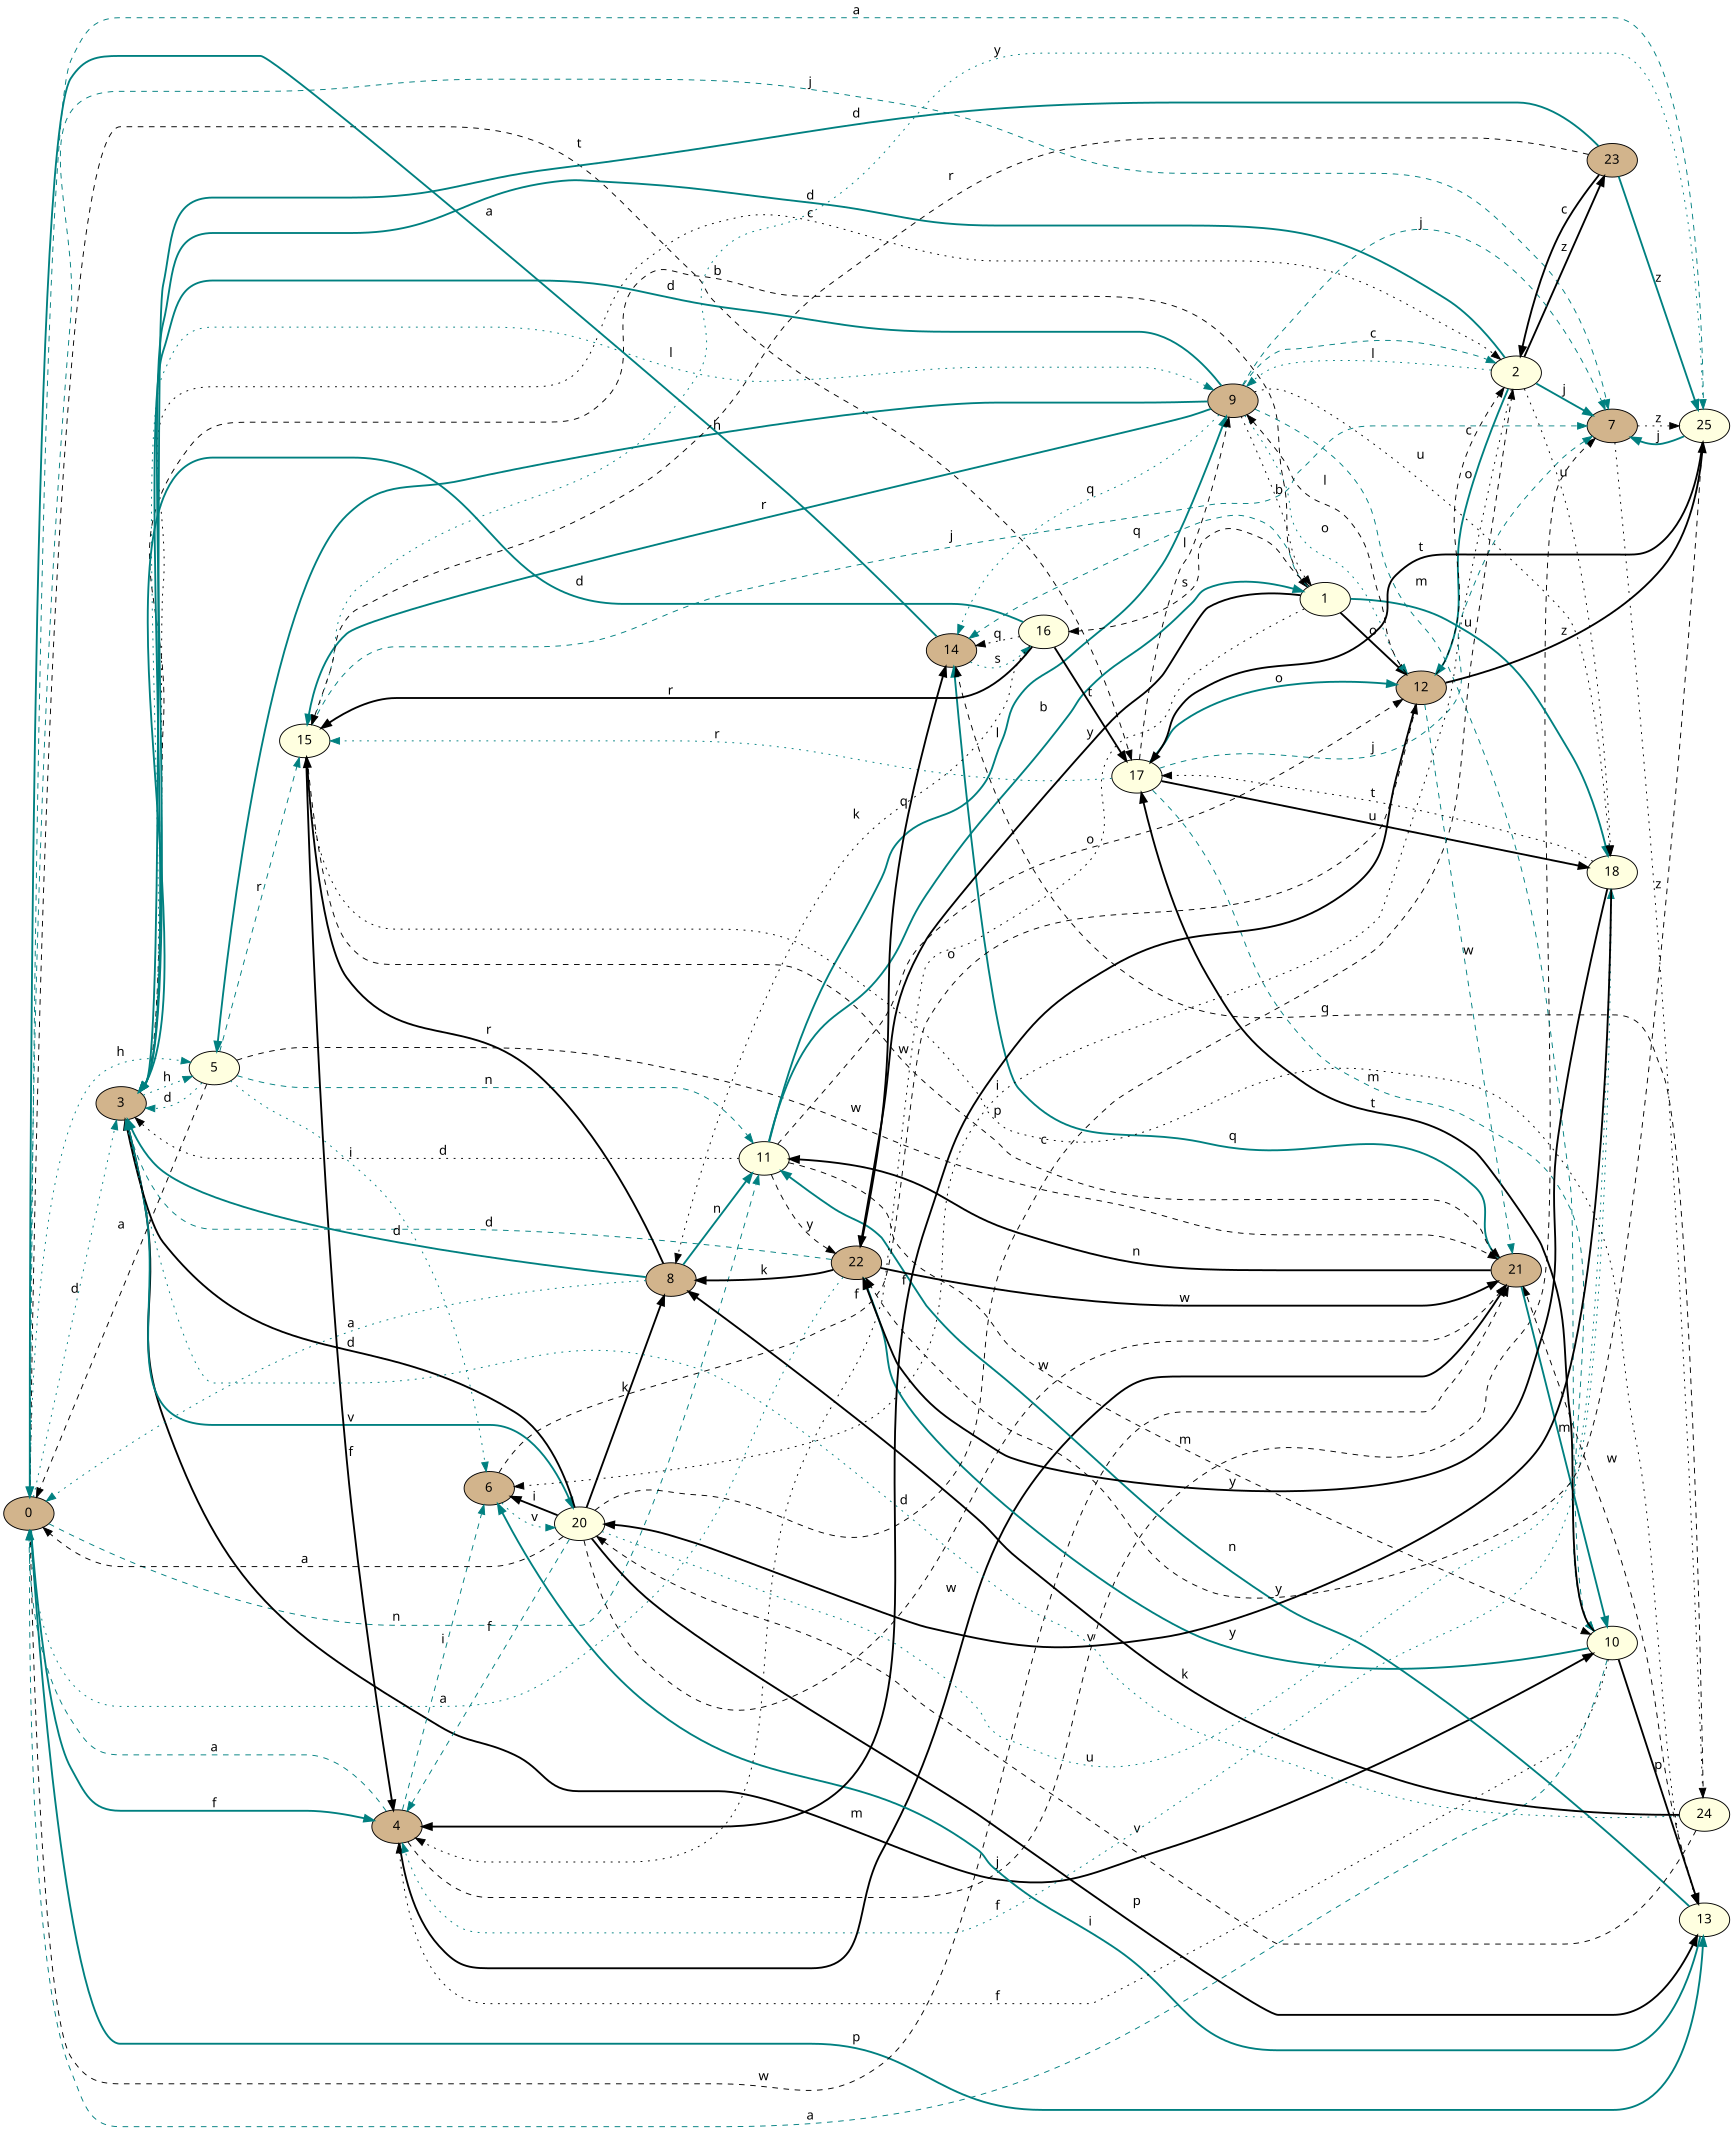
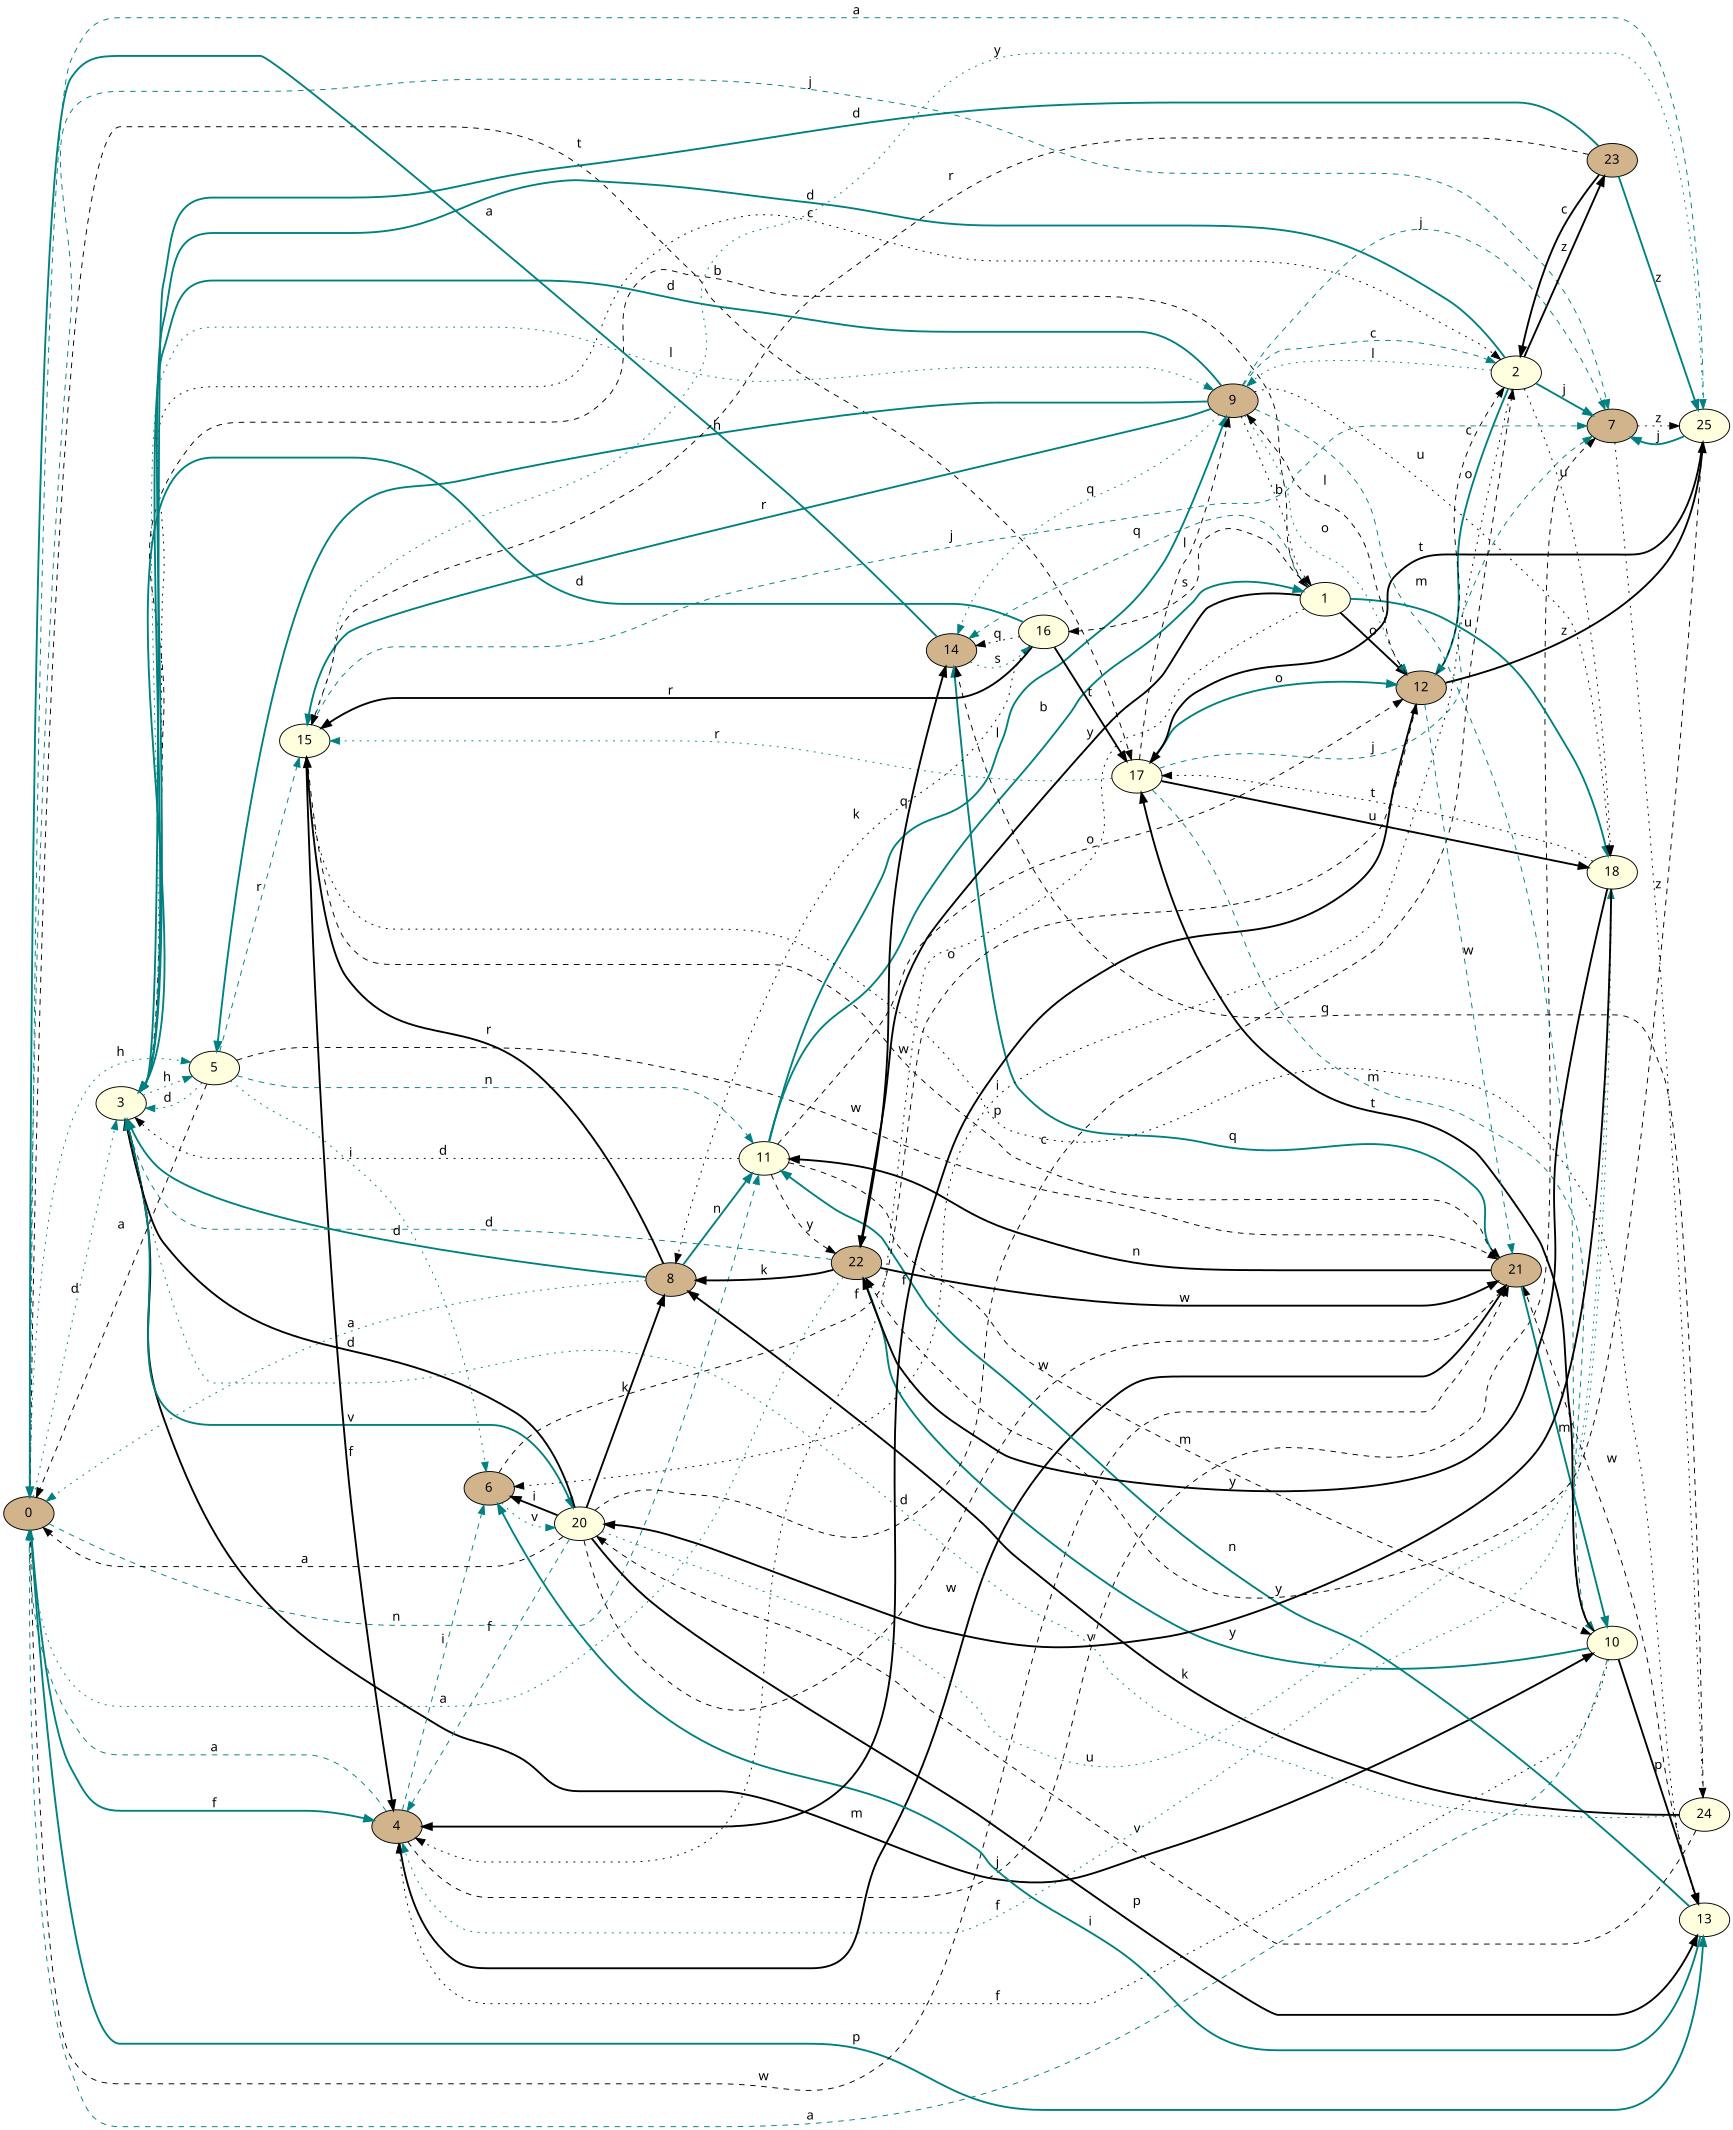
  strict digraph {
    fontname="Noto Sans"
    rankdir=LR
    node [fillcolor=lightyellow fontname="Noto Sans" style=filled]
    edge [color=black fontname="Noto Sans" style=bold]
    0 [fillcolor=tan]
-   3 [fillcolor=tan]
+   3
    4 [fillcolor=tan]
    5
    7 [fillcolor=tan]
    11
    13
    17
    21 [fillcolor=tan]
    1
    2
    9 [fillcolor=tan]
    10
    20
    6 [fillcolor=tan]
    15
    24
    25
    12 [fillcolor=tan]
    22 [fillcolor=tan]
    18
    14 [fillcolor=tan]
    16
    8 [fillcolor=tan]
    23 [fillcolor=tan]
    0 -> 3 [color=teal label=d style=dotted]
    0 -> 4 [color=teal label=f]
    0 -> 5 [color=teal label=h style=dotted]
    0 -> 7 [color=teal label=j style=dashed]
    0 -> 11 [color=teal label=n style=dashed]
    0 -> 13 [color=teal label=p]
    0 -> 17 [label=t style=dashed]
    0 -> 21 [label=w style=dashed]
    3 -> 5 [color=teal label=h style=dotted]
    3 -> 1 [label=b style=dashed]
    3 -> 2 [label=c style=dotted]
    3 -> 9 [color=teal label=l style=dotted]
    3 -> 10 [label=m]
    3 -> 20 [color=teal label=v]
    4 -> 0 [color=teal label=a style=dashed]
    4 -> 7 [label=j style=dashed]
    4 -> 21 [label=w]
    4 -> 6 [color=teal label=i style=dashed]
    5 -> 0 [label=a style=dashed]
    5 -> 3 [color=teal label=d style=dotted]
    5 -> 11 [color=teal label=n style=dashed]
    5 -> 21 [label=w style=dashed]
    5 -> 6 [color=teal label=i style=dotted]
    5 -> 15 [color=teal label=r style=dashed]
    7 -> 24 [label=z style=dotted]
    7 -> 25 [label=z style=dotted]
    11 -> 3 [label=d style=dotted]
    11 -> 1 [color=teal label=b]
    11 -> 9 [color=teal label=l]
    11 -> 10 [label=m style=dashed]
    11 -> 12 [label=o style=dashed]
    11 -> 22 [label=y style=dashed]
    13 -> 11 [color=teal label=n]
    13 -> 21 [label=w style=dashed]
    13 -> 6 [color=teal label=i]
    17 -> 7 [color=teal label=j style=dashed]
    17 -> 9 [label=l style=dashed]
    17 -> 10 [color=teal label=m style=dashed]
    17 -> 15 [color=teal label=r style=dotted]
    17 -> 12 [color=teal label=o]
    17 -> 18 [label=u]
    21 -> 11 [label=n]
    21 -> 10 [color=teal label=m]
    21 -> 14 [color=teal label=q]
    1 -> 4 [label=f style=dotted]
    1 -> 12 [label=o]
    1 -> 22 [label=y]
    1 -> 18 [color=teal label=u]
    1 -> 14 [color=teal label=q style=dashed]
    1 -> 16 [label=s style=dashed]
    2 -> 3 [color=teal label=d]
    2 -> 7 [color=teal label=j]
    2 -> 9 [color=teal label=l style=dotted]
    2 -> 6 [label=i style=dotted]
    2 -> 12 [color=teal label=o]
    2 -> 18 [label=u style=dotted]
    2 -> 23 [label=z]
    9 -> 3 [color=teal label=d]
    9 -> 5 [color=teal label=h]
    9 -> 7 [color=teal label=j style=dashed]
    9 -> 1 [label=b style=dotted]
    9 -> 2 [color=teal label=c style=dashed]
    9 -> 10 [color=teal label=m style=dashed]
    9 -> 15 [color=teal label=r]
    9 -> 12 [color=teal label=o style=dotted]
    9 -> 18 [label=u style=dotted]
    9 -> 14 [color=teal label=q style=dotted]
    10 -> 0 [color=teal label=a style=dashed]
    10 -> 4 [label=f style=dotted]
    10 -> 13 [label=p]
    10 -> 17 [label=t]
    10 -> 22 [color=teal label=y]
    20 -> 0 [label=a style=dashed]
    20 -> 3 [label=d]
    20 -> 4 [color=teal label=f style=dashed]
    20 -> 13 [label=p]
    20 -> 21 [label=w style=dashed]
    20 -> 2 [label=c style=dashed]
    20 -> 6 [label=i]
    20 -> 18 [color=teal label=u style=dotted]
    20 -> 8 [label=k]
    6 -> 20 [color=teal label=v style=dotted]
    6 -> 12 [label=o style=dashed]
    15 -> 4 [label=f]
    15 -> 7 [color=teal label=j style=dashed]
    15 -> 13 [label=p style=dotted]
    15 -> 21 [label=w style=dashed]
    15 -> 25 [color=teal label=y style=dotted]
    24 -> 3 [color=teal label=d style=dotted]
    24 -> 20 [label=v style=dashed]
    24 -> 14 [label=q style=dashed]
    24 -> 8 [label=k]
    25 -> 0 [color=teal label=a style=dashed]
    25 -> 7 [color=teal label=j]
    25 -> 17 [label=t]
    25 -> 22 [label=y style=dashed]
    12 -> 4 [label=f]
    12 -> 21 [color=teal label=w style=dashed]
    12 -> 2 [label=c style=dashed]
    12 -> 9 [label=l style=dashed]
    12 -> 25 [label=z]
    22 -> 0 [color=teal label=a style=dotted]
    22 -> 3 [color=teal label=d style=dashed]
    22 -> 21 [label=w]
    22 -> 14 [label=q]
    22 -> 8 [label=k]
    18 -> 4 [color=teal label=f style=dotted]
    18 -> 17 [label=t style=dotted]
    18 -> 20 [label=v]
    18 -> 22 [label=y]
    14 -> 0 [color=teal label=a]
    14 -> 16 [color=teal label=s style=dotted]
    16 -> 3 [color=teal label=d]
    16 -> 17 [label=t]
    16 -> 15 [label=r]
    16 -> 14 [label=q style=dotted]
    16 -> 8 [label=k style=dotted]
    8 -> 0 [color=teal label=a style=dotted]
    8 -> 3 [color=teal label=d]
    8 -> 11 [color=teal label=n]
    8 -> 15 [label=r]
    23 -> 3 [color=teal label=d]
    23 -> 2 [label=c]
    23 -> 15 [label=r style=dashed]
    23 -> 25 [color=teal label=z]
  }
